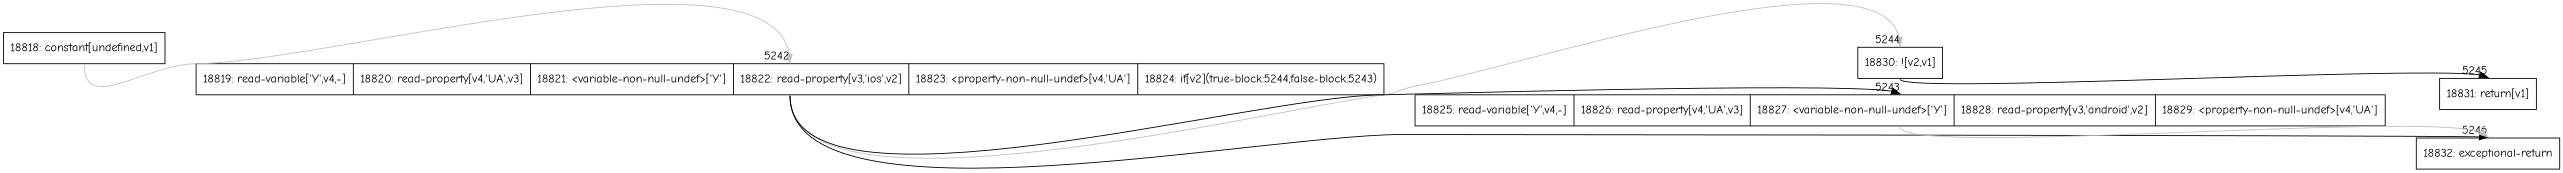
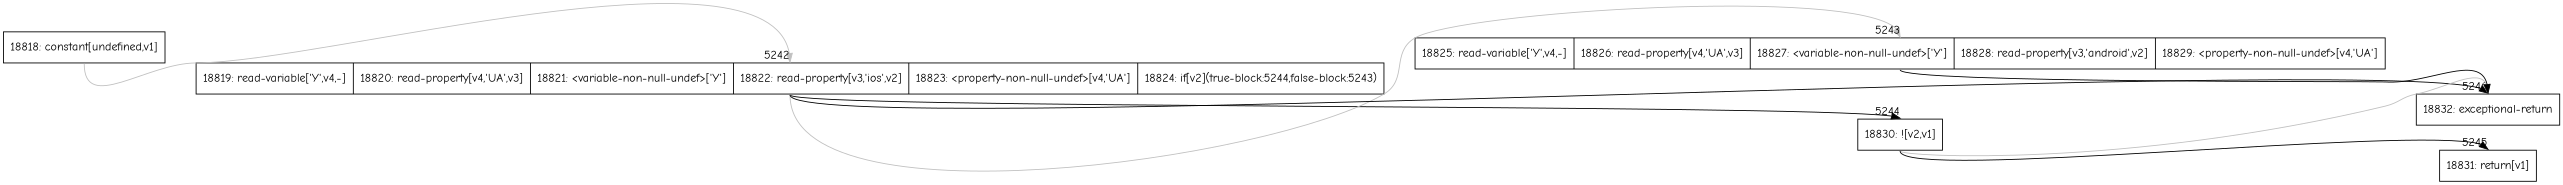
  digraph {
    fontname="Comic Neue"
    rankdir=LR
    node [fontname="Comic Neue" shape=record]
    edge [fontname="Comic Neue" headport=n tailport=s]
    n1 [label="{18818: constant[undefined,v1]}"]
    n2 [label="{18819: read-variable['Y',v4,-]|18820: read-property[v4,'UA',v3]|18821: \<variable-non-null-undef\>['Y']|18822: read-property[v3,'ios',v2]|18823: \<property-non-null-undef\>[v4,'UA']|18824: if[v2](true-block:5244,false-block:5243)}"]
    n3 [label="{18830: ![v2,v1]}"]
    n4 [label="{18825: read-variable['Y',v4,-]|18826: read-property[v4,'UA',v3]|18827: \<variable-non-null-undef\>['Y']|18828: read-property[v3,'android',v2]|18829: \<property-non-null-undef\>[v4,'UA']}"]
    n5 [label="{18832: exceptional-return}"]
    n6 [label="{18831: return[v1]}"]
    n1 -> n2 [color=gray headlabel="      5242"]
-   n2 -> n3 [headlabel="      5244" color=gray]
-   n2 -> n4 [headlabel="      5243"]
+   n2 -> n3 [headlabel="      5244"]
+   n2 -> n4 [headlabel="      5243" color=gray]
    n2 -> n5 [color=black headlabel="      5246"]
+   n3 -> n5 [color=gray]
    n3 -> n6 [headlabel="      5245"]
-   n4 -> n5 [color=gray]
+   n4 -> n5 [color=black]
  }
